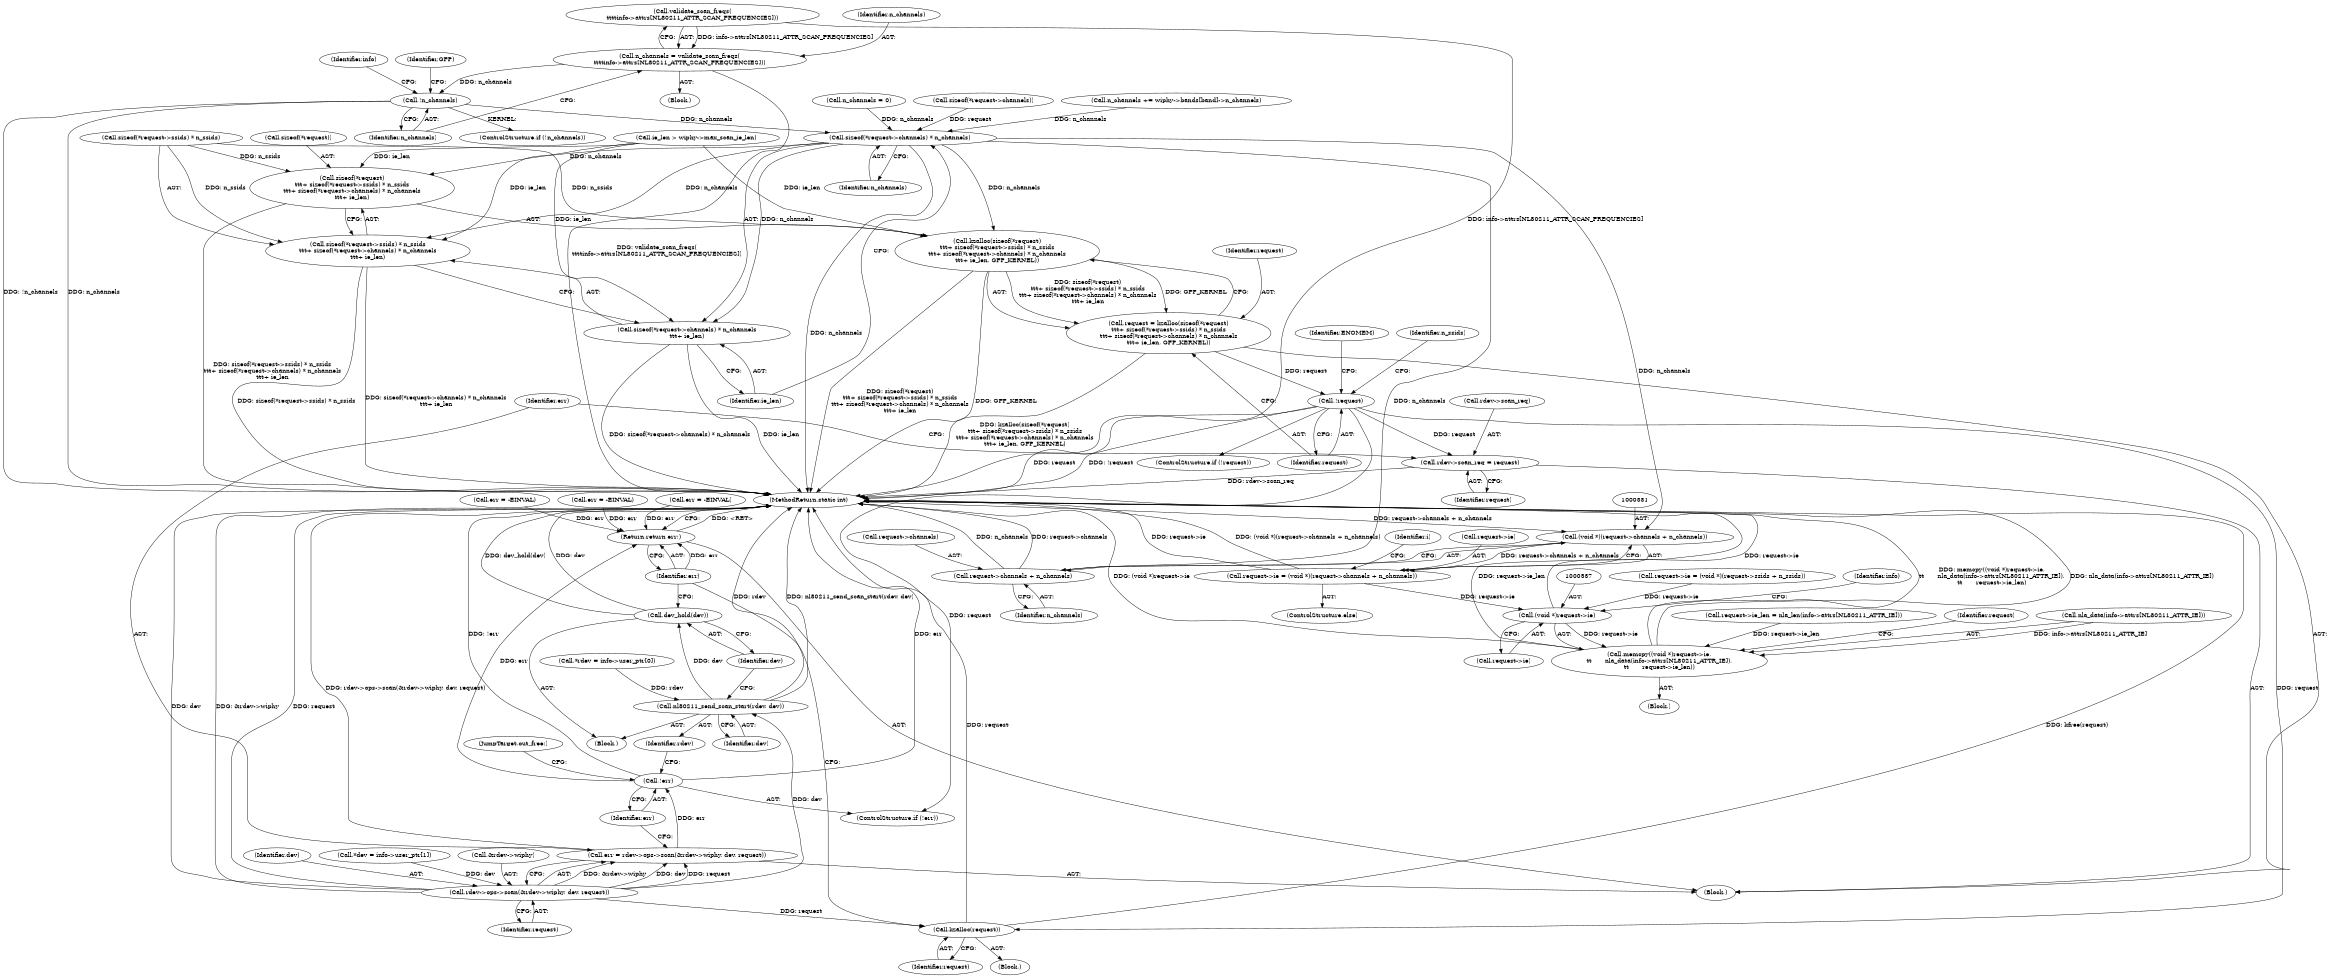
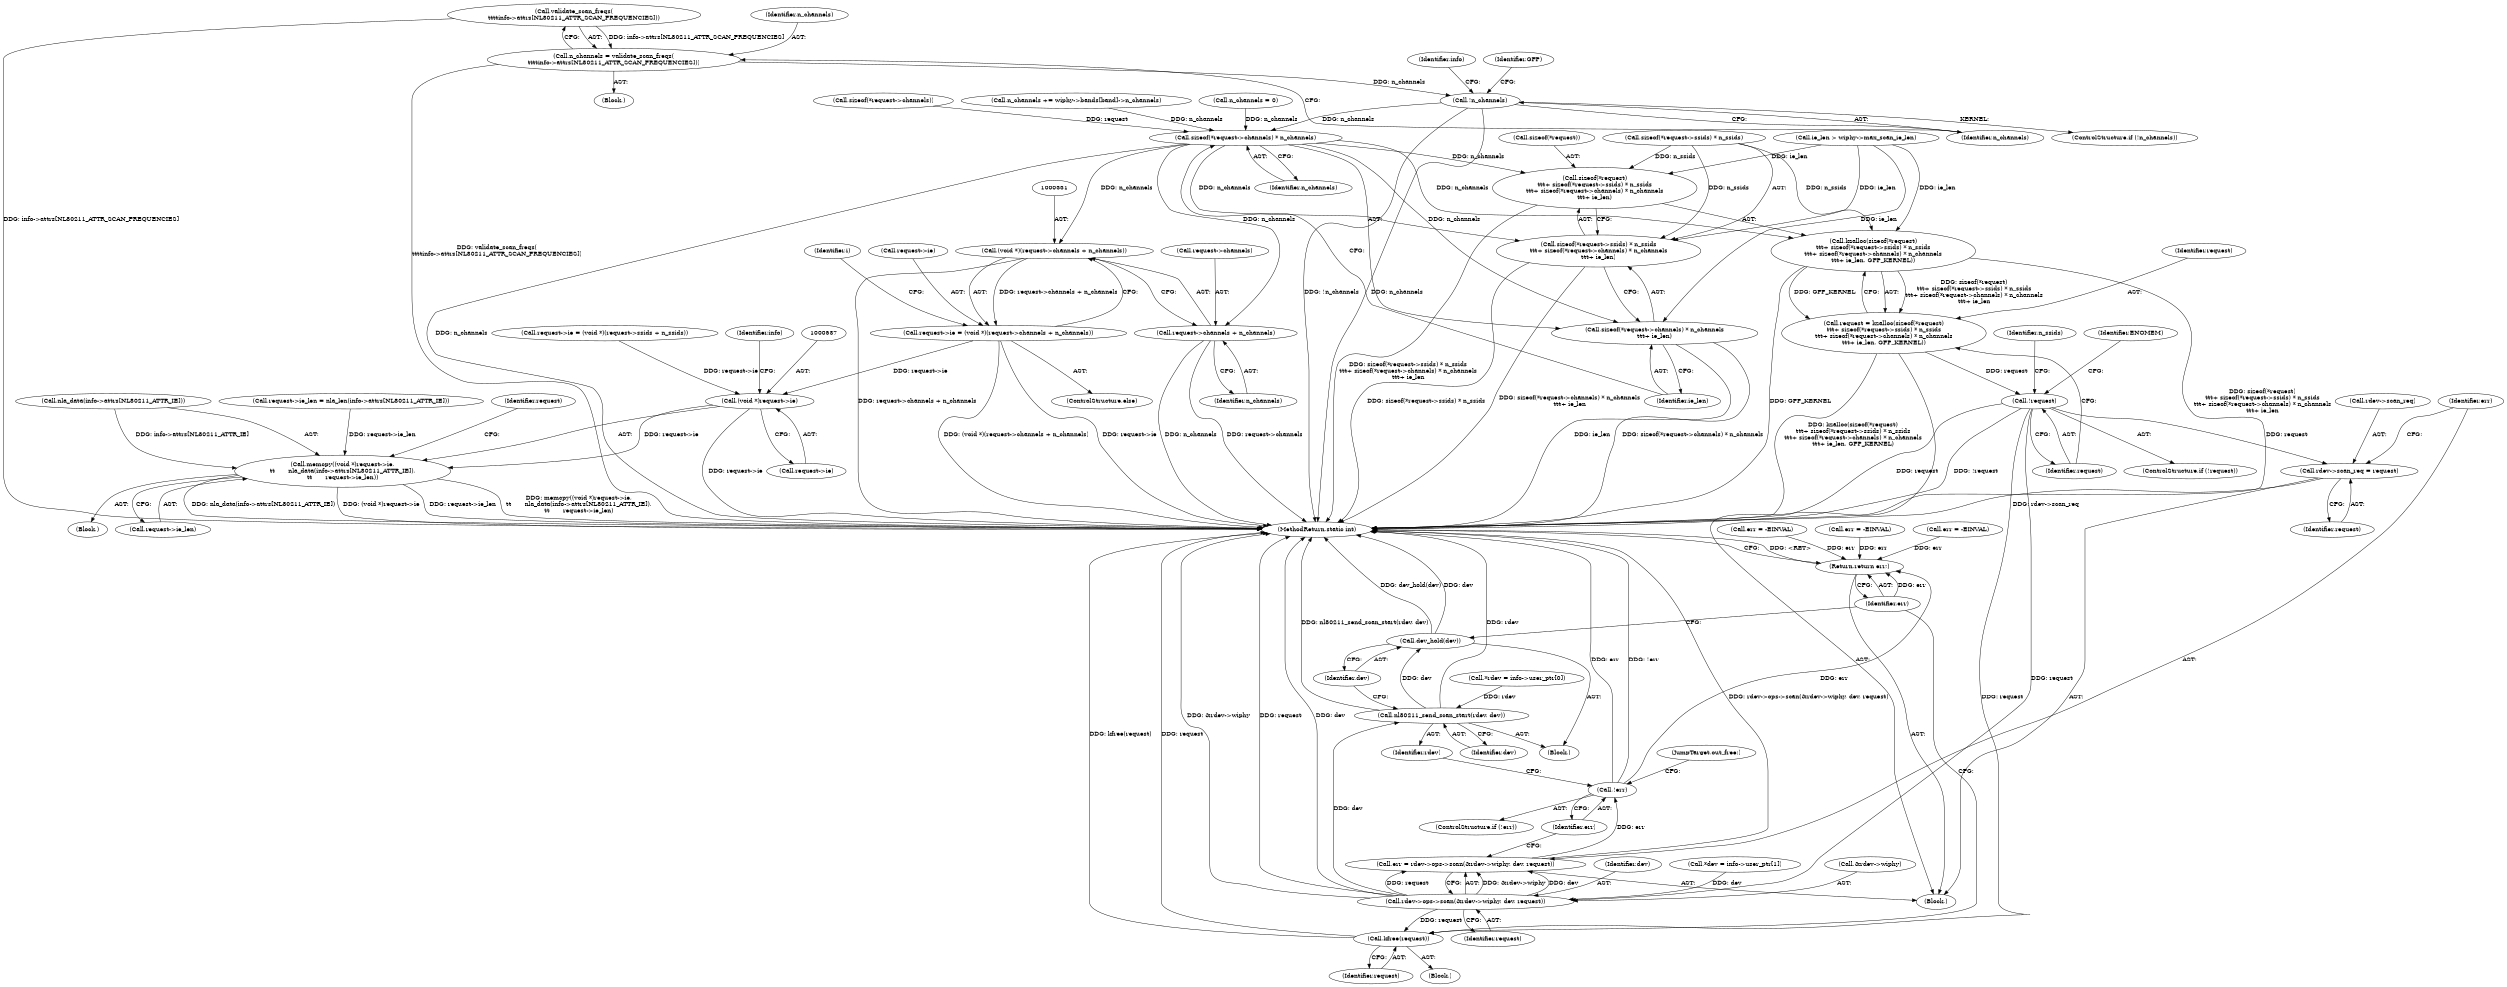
  digraph {
    n1 [label="(Call,validate_scan_freqs(\n\t\t\t\tinfo->attrs[NL80211_ATTR_SCAN_FREQUENCIES]))"]
    n2 [label="(Call,n_channels = validate_scan_freqs(\n\t\t\t\tinfo->attrs[NL80211_ATTR_SCAN_FREQUENCIES]))"]
    n3 [label="(MethodReturn,static int)"]
    n4 [label="(Call,!n_channels)"]
    n5 [label="(Block,)"]
    n6 [label="(Return,return err;)"]
    n7 [label="(Call,sizeof(*request->channels) * n_channels)"]
    n8 [label="(Identifier,n_channels)"]
    n9 [label="(ControlStructure,if (!n_channels))"]
    n10 [label="(Call,kzalloc(sizeof(*request)\n\t\t\t+ sizeof(*request->ssids) * n_ssids\n\t\t\t+ sizeof(*request->channels) * n_channels\n\t\t\t+ ie_len, GFP_KERNEL))"]
    n11 [label="(Call,sizeof(*request)\n\t\t\t+ sizeof(*request->ssids) * n_ssids\n\t\t\t+ sizeof(*request->channels) * n_channels\n\t\t\t+ ie_len)"]
    n12 [label="(Call,sizeof(*request->ssids) * n_ssids\n\t\t\t+ sizeof(*request->channels) * n_channels\n\t\t\t+ ie_len)"]
    n13 [label="(Call,sizeof(*request->channels) * n_channels\n\t\t\t+ ie_len)"]
    n14 [label="(Call,(void *)(request->channels + n_channels))"]
    n15 [label="(Call,request->channels + n_channels)"]
    n16 [label="(Identifier,n_channels)"]
    n17 [label="(Call,request = kzalloc(sizeof(*request)\n\t\t\t+ sizeof(*request->ssids) * n_ssids\n\t\t\t+ sizeof(*request->channels) * n_channels\n\t\t\t+ ie_len, GFP_KERNEL))"]
    n18 [label="(Identifier,ie_len)"]
    n19 [label="(Call,request->ie = (void *)(request->channels + n_channels))"]
    n20 [label="(Identifier,n_channels)"]
    n21 [label="(Call,!request)"]
    n22 [label="(Block,)"]
    n23 [label="(Call,rdev->scan_req = request)"]
    n24 [label="(Call,rdev->ops->scan(&rdev->wiphy, dev, request))"]
-   n25 [label="(Call,kzalloc(request))"]
+   n25 [label="(Call,kfree(request))"]
    n26 [label="(Identifier,request)"]
    n27 [label="(ControlStructure,if (!request))"]
    n28 [label="(Identifier,request)"]
    n29 [label="(Call,err = rdev->ops->scan(&rdev->wiphy, dev, request))"]
    n30 [label="(Call,nl80211_send_scan_start(rdev, dev))"]
    n31 [label="(Identifier,request)"]
    n32 [label="(Identifier,request)"]
    n33 [label="(Block,)"]
    n34 [label="(Call,!err)"]
    n35 [label="(Call,dev_hold(dev))"]
    n36 [label="(Block,)"]
    n37 [label="(Identifier,dev)"]
    n38 [label="(Identifier,rdev)"]
    n39 [label="(ControlStructure,if (!err))"]
    n40 [label="(Identifier,err)"]
    n41 [label="(Identifier,err)"]
    n42 [label="(Identifier,dev)"]
    n43 [label="(Call,(void *)request->ie)"]
    n44 [label="(ControlStructure,else)"]
    n45 [label="(Call,memcpy((void *)request->ie,\n\t\t       nla_data(info->attrs[NL80211_ATTR_IE]),\n\t\t       request->ie_len))"]
    n46 [label="(Call,request->ie)"]
    n47 [label="(Block,)"]
+   n48 [label="(Call,request->ie_len)"]
    n49 [label="(Call,rdev->scan_req)"]
    n50 [label="(Call,request->ie = (void *)(request->ssids + n_ssids))"]
    n51 [label="(Identifier,i)"]
    n52 [label="(Call,sizeof(*request->channels))"]
    n53 [label="(Call,request->ie)"]
    n54 [label="(Call,request->ie_len = nla_len(info->attrs[NL80211_ATTR_IE]))"]
    n55 [label="(Identifier,ENOMEM)"]
    n56 [label="(Identifier,info)"]
    n57 [label="(Call,ie_len > wiphy->max_scan_ie_len)"]
    n58 [label="(Identifier,request)"]
    n59 [label="(Call,request->channels)"]
    n60 [label="(Identifier,GFP)"]
    n61 [label="(Call,err = -EINVAL)"]
    n62 [label="(Call,*rdev = info->user_ptr[0])"]
    n63 [label="(Identifier,dev)"]
    n64 [label="(Call,n_channels += wiphy->bands[band]->n_channels)"]
    n65 [label="(Identifier,n_channels)"]
    n66 [label="(Call,err = -EINVAL)"]
    n67 [label="(Identifier,info)"]
    n68 [label="(Identifier,request)"]
    n69 [label="(Call,nla_data(info->attrs[NL80211_ATTR_IE]))"]
    n70 [label="(JumpTarget,out_free:)"]
    n71 [label="(Call,*dev = info->user_ptr[1])"]
    n72 [label="(Call,sizeof(*request->ssids) * n_ssids)"]
    n73 [label="(Call,sizeof(*request))"]
    n74 [label="(Call,&rdev->wiphy)"]
    n75 [label="(Call,n_channels = 0)"]
    n76 [label="(Call,err = -EINVAL)"]
    n77 [label="(Identifier,err)"]
    n78 [label="(Identifier,n_ssids)"]
    n79 [label=1000331]
    1000537
    n1 -> n2 [label="AST: "]
    n1 -> n2 [label="DDG: info->attrs[NL80211_ATTR_SCAN_FREQUENCIES]"]
    n1 -> n3 [label="DDG: info->attrs[NL80211_ATTR_SCAN_FREQUENCIES]"]
    n2 -> n1 [label="CFG: "]
    n2 -> n3 [label="DDG: validate_scan_freqs(\n\t\t\t\tinfo->attrs[NL80211_ATTR_SCAN_FREQUENCIES])"]
    n2 -> n4 [label="DDG: n_channels"]
    n2 -> n5 [label="AST: "]
    n3 -> n6 [label="CFG: "]
    n4 -> n3 [label="DDG: !n_channels"]
    n4 -> n3 [label="DDG: n_channels"]
    n4 -> n7 [label="DDG: n_channels"]
    n4 -> n8 [label="CFG: "]
    n4 -> n9 [label="KERNEL: "]
    n6 -> n3 [label="DDG: <RET>"]
    n6 -> n22 [label="AST: "]
    n6 -> n41 [label="CFG: "]
    n7 -> n3 [label="DDG: n_channels"]
    n7 -> n10 [label="DDG: n_channels"]
    n7 -> n11 [label="DDG: n_channels"]
    n7 -> n12 [label="DDG: n_channels"]
    n7 -> n13 [label="AST: "]
    n7 -> n13 [label="DDG: n_channels"]
    n7 -> n14 [label="DDG: n_channels"]
    n7 -> n15 [label="DDG: n_channels"]
    n7 -> n16 [label="CFG: "]
    n8 -> n2 [label="CFG: "]
    n8 -> n4 [label="AST: "]
    n10 -> n3 [label="DDG: sizeof(*request)\n\t\t\t+ sizeof(*request->ssids) * n_ssids\n\t\t\t+ sizeof(*request->channels) * n_channels\n\t\t\t+ ie_len"]
    n10 -> n3 [label="DDG: GFP_KERNEL"]
    n10 -> n17 [label="AST: "]
    n10 -> n17 [label="DDG: sizeof(*request)\n\t\t\t+ sizeof(*request->ssids) * n_ssids\n\t\t\t+ sizeof(*request->channels) * n_channels\n\t\t\t+ ie_len"]
    n10 -> n17 [label="DDG: GFP_KERNEL"]
    n11 -> n3 [label="DDG: sizeof(*request->ssids) * n_ssids\n\t\t\t+ sizeof(*request->channels) * n_channels\n\t\t\t+ ie_len"]
    n11 -> n10 [label="AST: "]
    n11 -> n12 [label="CFG: "]
    n12 -> n3 [label="DDG: sizeof(*request->ssids) * n_ssids"]
    n12 -> n3 [label="DDG: sizeof(*request->channels) * n_channels\n\t\t\t+ ie_len"]
    n12 -> n11 [label="AST: "]
    n12 -> n13 [label="CFG: "]
    n13 -> n3 [label="DDG: sizeof(*request->channels) * n_channels"]
    n13 -> n3 [label="DDG: ie_len"]
    n13 -> n12 [label="AST: "]
    n13 -> n18 [label="CFG: "]
-   n3 -> n14 [label="DDG: request->channels + n_channels"]
+   n14 -> n3 [label="DDG: request->channels + n_channels"]
    n14 -> n15 [label="CFG: "]
    n14 -> n19 [label="AST: "]
    n14 -> n19 [label="DDG: request->channels + n_channels"]
    n15 -> n3 [label="DDG: n_channels"]
    n15 -> n3 [label="DDG: request->channels"]
    n15 -> n14 [label="AST: "]
    n15 -> n20 [label="CFG: "]
    n16 -> n7 [label="AST: "]
    n17 -> n3 [label="DDG: kzalloc(sizeof(*request)\n\t\t\t+ sizeof(*request->ssids) * n_ssids\n\t\t\t+ sizeof(*request->channels) * n_channels\n\t\t\t+ ie_len, GFP_KERNEL)"]
    n17 -> n10 [label="CFG: "]
    n17 -> n21 [label="DDG: request"]
    n17 -> n22 [label="AST: "]
    n18 -> n7 [label="CFG: "]
    n18 -> n13 [label="AST: "]
    n19 -> n3 [label="DDG: request->ie"]
    n19 -> n3 [label="DDG: (void *)(request->channels + n_channels)"]
    n19 -> n14 [label="CFG: "]
    n19 -> n43 [label="DDG: request->ie"]
    n19 -> n44 [label="AST: "]
    n20 -> n15 [label="AST: "]
    n21 -> n3 [label="DDG: request"]
    n21 -> n3 [label="DDG: !request"]
    n21 -> n23 [label="DDG: request"]
-   n21 -> n39 [label="DDG: request"]
+   n21 -> n24 [label="DDG: request"]
    n21 -> n25 [label="DDG: request"]
    n21 -> n26 [label="CFG: "]
    n21 -> n27 [label="AST: "]
    n23 -> n3 [label="DDG: rdev->scan_req"]
    n23 -> n22 [label="AST: "]
    n23 -> n28 [label="CFG: "]
    n24 -> n3 [label="DDG: dev"]
    n24 -> n3 [label="DDG: &rdev->wiphy"]
    n24 -> n3 [label="DDG: request"]
    n24 -> n25 [label="DDG: request"]
    n24 -> n29 [label="AST: "]
    n24 -> n29 [label="DDG: &rdev->wiphy"]
    n24 -> n29 [label="DDG: dev"]
    n24 -> n29 [label="DDG: request"]
    n24 -> n30 [label="DDG: dev"]
    n24 -> n31 [label="CFG: "]
    n25 -> n3 [label="DDG: request"]
    n25 -> n3 [label="DDG: kfree(request)"]
    n25 -> n32 [label="CFG: "]
    n25 -> n33 [label="AST: "]
    n26 -> n17 [label="CFG: "]
    n26 -> n21 [label="AST: "]
    n28 -> n23 [label="AST: "]
    n29 -> n3 [label="DDG: rdev->ops->scan(&rdev->wiphy, dev, request)"]
    n29 -> n22 [label="AST: "]
    n29 -> n24 [label="CFG: "]
    n29 -> n34 [label="DDG: err"]
    n30 -> n3 [label="DDG: rdev"]
    n30 -> n3 [label="DDG: nl80211_send_scan_start(rdev, dev)"]
    n30 -> n35 [label="DDG: dev"]
    n30 -> n36 [label="AST: "]
    n30 -> n37 [label="CFG: "]
    n30 -> n38 [label="AST: "]
    n31 -> n24 [label="AST: "]
    n32 -> n25 [label="AST: "]
    n34 -> n3 [label="DDG: err"]
    n34 -> n3 [label="DDG: !err"]
    n34 -> n6 [label="DDG: err"]
    n34 -> n39 [label="AST: "]
    n34 -> n40 [label="CFG: "]
    n35 -> n3 [label="DDG: dev_hold(dev)"]
    n35 -> n3 [label="DDG: dev"]
    n35 -> n36 [label="AST: "]
    n35 -> n42 [label="CFG: "]
    n37 -> n30 [label="AST: "]
    n38 -> n34 [label="CFG: "]
    n40 -> n29 [label="CFG: "]
    n40 -> n34 [label="AST: "]
    n41 -> n6 [label="AST: "]
    n41 -> n6 [label="DDG: err"]
    n41 -> n25 [label="CFG: "]
    n41 -> n35 [label="CFG: "]
    n42 -> n30 [label="CFG: "]
    n42 -> n35 [label="AST: "]
    n43 -> n3 [label="DDG: request->ie"]
    n43 -> n45 [label="AST: "]
    n43 -> n45 [label="DDG: request->ie"]
    n43 -> n46 [label="CFG: "]
    n45 -> n3 [label="DDG: (void *)request->ie"]
    n45 -> n3 [label="DDG: request->ie_len"]
    n45 -> n3 [label="DDG: memcpy((void *)request->ie,\n\t\t       nla_data(info->attrs[NL80211_ATTR_IE]),\n\t\t       request->ie_len)"]
    n45 -> n3 [label="DDG: nla_data(info->attrs[NL80211_ATTR_IE])"]
    n45 -> n47 [label="AST: "]
+   n45 -> n48 [label="CFG: "]
    n46 -> n43 [label="AST: "]
+   n48 -> n45 [label="AST: "]
    n49 -> n23 [label="AST: "]
    n50 -> n43 [label="DDG: request->ie"]
    n51 -> n19 [label="CFG: "]
    n52 -> n7 [label="DDG: request"]
    n53 -> n19 [label="AST: "]
    n54 -> n45 [label="DDG: request->ie_len"]
    n55 -> n21 [label="CFG: "]
    n56 -> n4 [label="CFG: "]
    n57 -> n10 [label="DDG: ie_len"]
    n57 -> n11 [label="DDG: ie_len"]
    n57 -> n12 [label="DDG: ie_len"]
    n57 -> n13 [label="DDG: ie_len"]
    n58 -> n45 [label="CFG: "]
    n59 -> n15 [label="AST: "]
    n60 -> n4 [label="CFG: "]
    n61 -> n6 [label="DDG: err"]
    n62 -> n30 [label="DDG: rdev"]
    n63 -> n24 [label="AST: "]
    n64 -> n7 [label="DDG: n_channels"]
    n65 -> n2 [label="AST: "]
    n66 -> n6 [label="DDG: err"]
    n67 -> n43 [label="CFG: "]
    n68 -> n17 [label="AST: "]
    n69 -> n45 [label="AST: "]
    n69 -> n45 [label="DDG: info->attrs[NL80211_ATTR_IE]"]
    n70 -> n34 [label="CFG: "]
    n71 -> n24 [label="DDG: dev"]
    n72 -> n10 [label="DDG: n_ssids"]
    n72 -> n11 [label="DDG: n_ssids"]
    n72 -> n12 [label="AST: "]
    n72 -> n12 [label="DDG: n_ssids"]
    n73 -> n11 [label="AST: "]
    n74 -> n24 [label="AST: "]
    n75 -> n7 [label="DDG: n_channels"]
    n76 -> n6 [label="DDG: err"]
    n77 -> n23 [label="CFG: "]
    n77 -> n29 [label="AST: "]
    n78 -> n21 [label="CFG: "]
    n79 -> n14 [label="AST: "]
    1000537 -> n43 [label="AST: "]
  }
